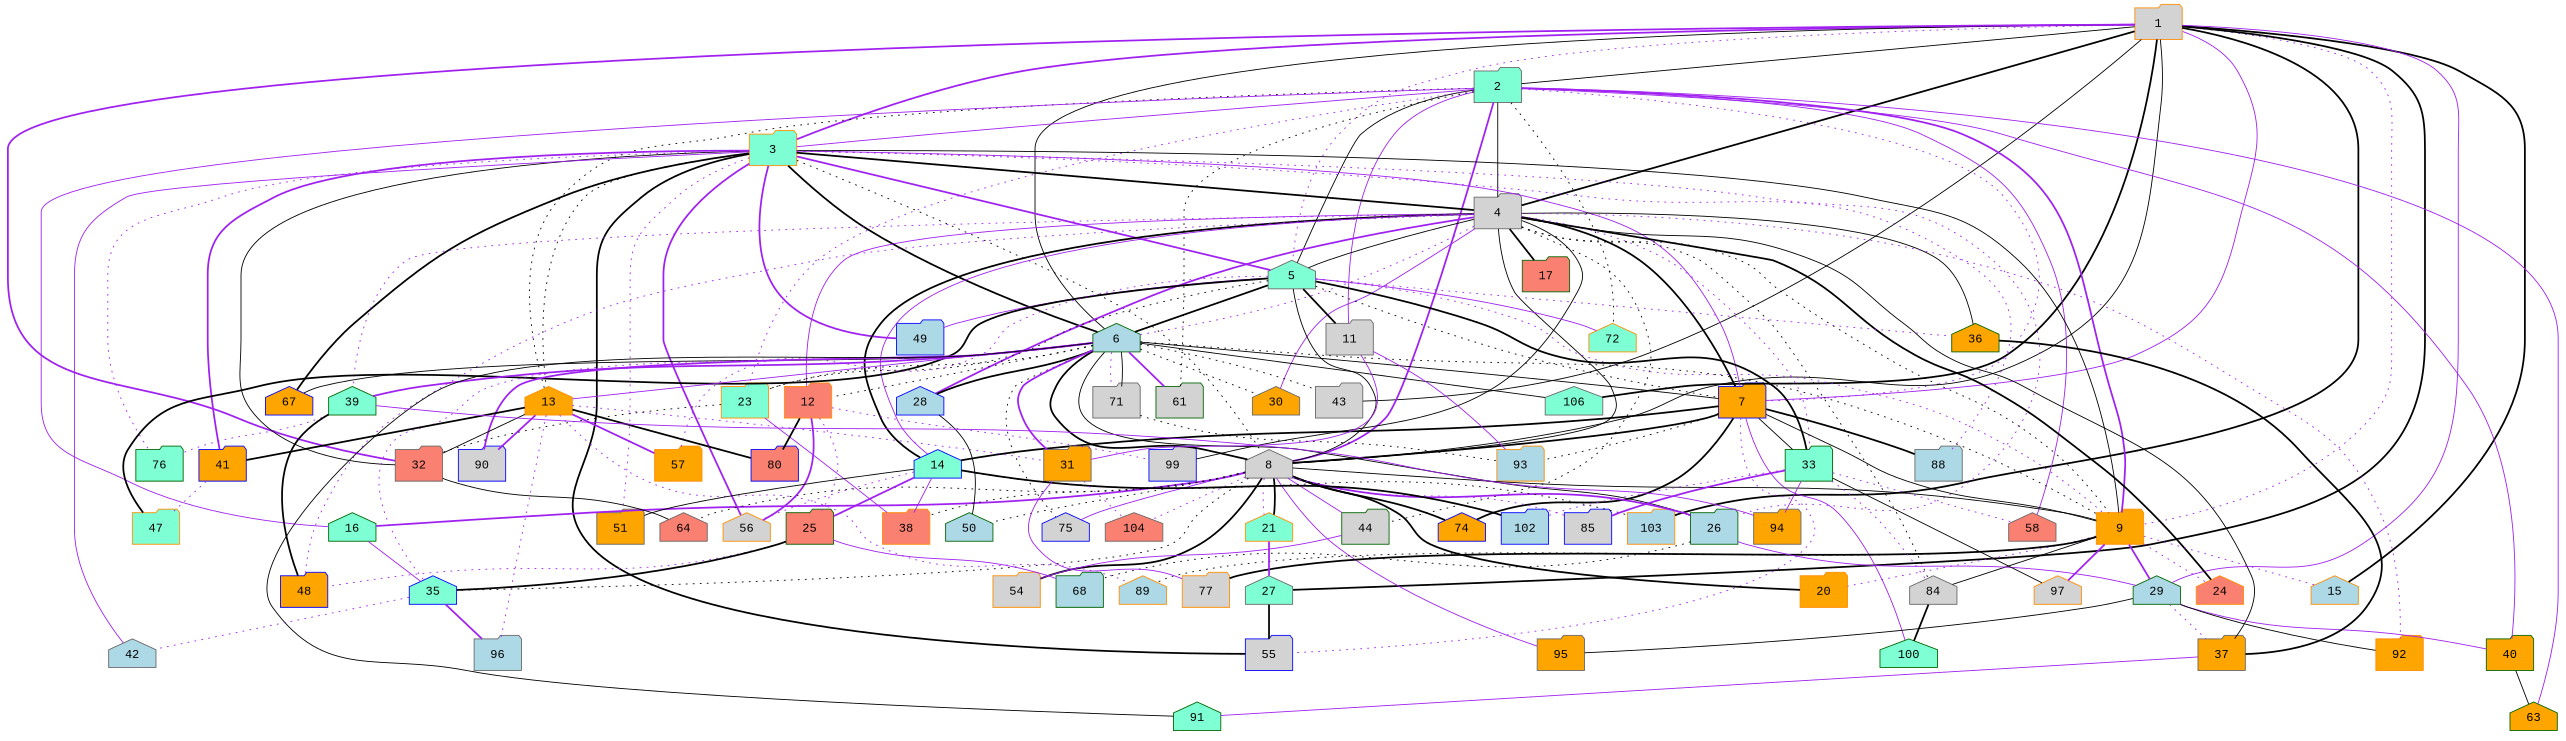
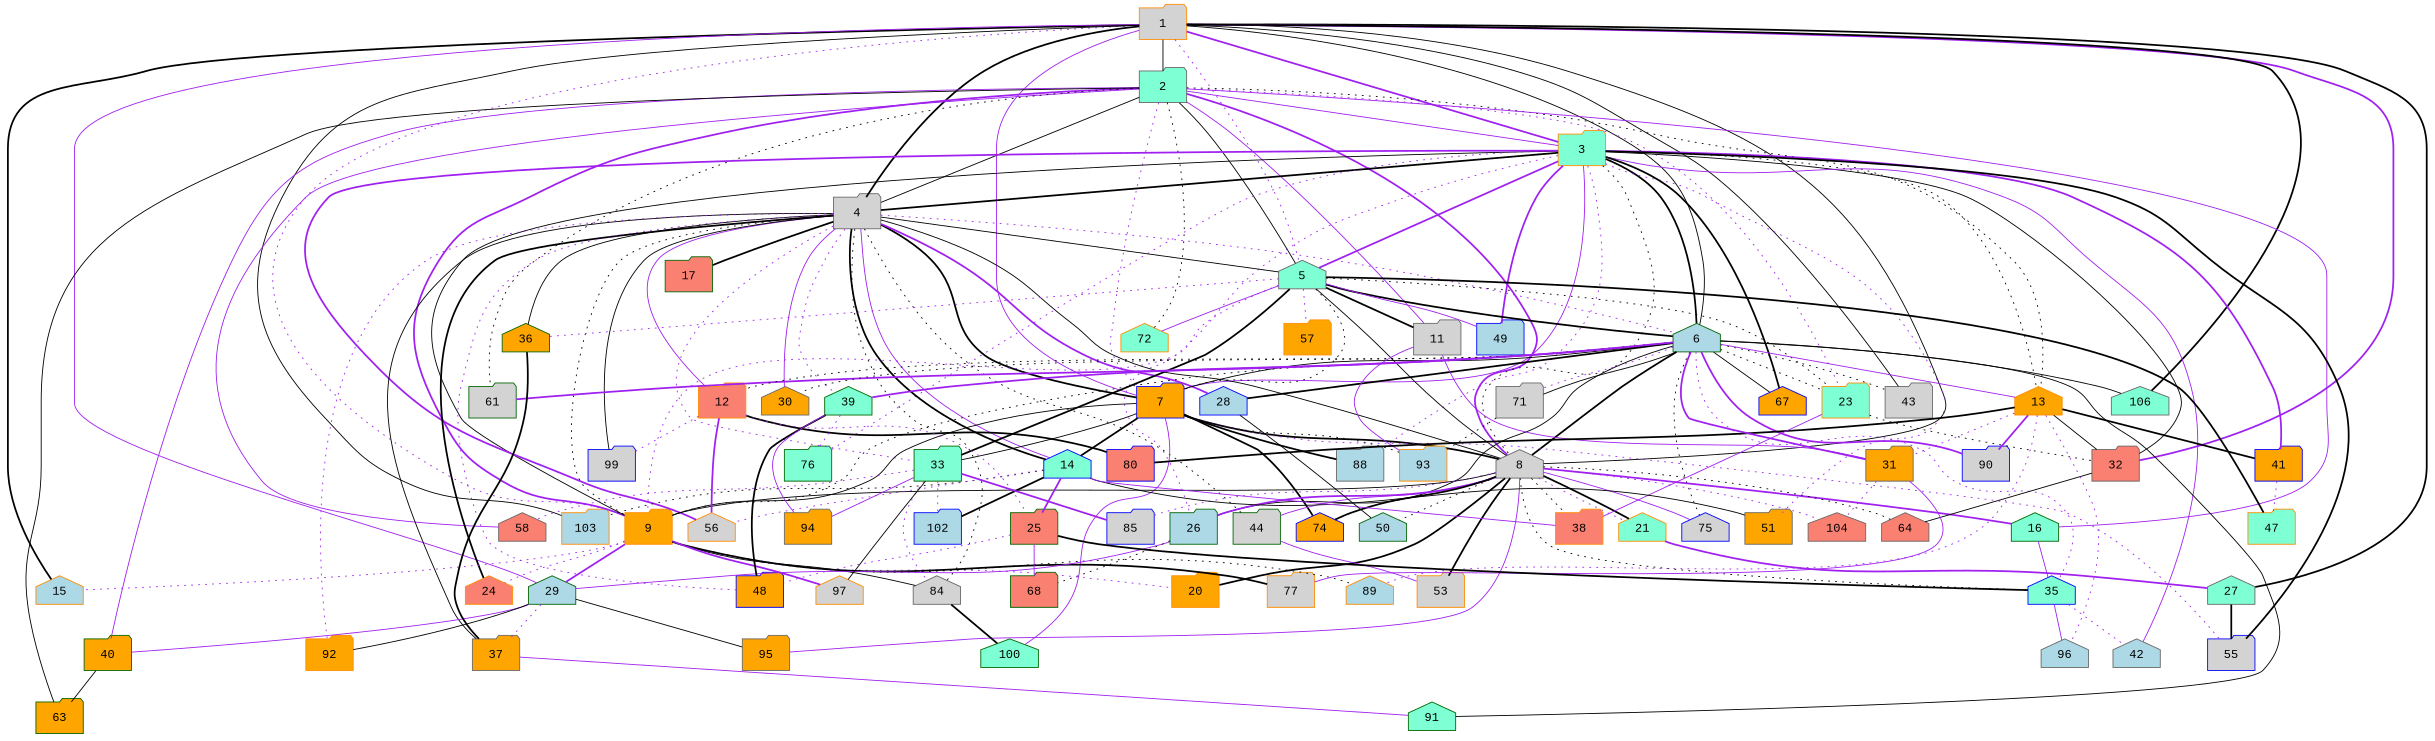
  graph {
    fontname="Liberation Mono"
    node [color=gray40 fillcolor=orange fontname="Liberation Mono" shape=folder style=filled]
    edge [color=purple fontname="Liberation Mono" style=solid]
    1 [color=darkorange fillcolor=lightgrey super="+62"]
    2 [fillcolor=aquamarine super="+69"]
    3 [color=darkorange fillcolor=aquamarine super="+19"]
    4 [fillcolor=lightgrey super="+10"]
    5 [fillcolor=aquamarine shape=house super="+70"]
    6 [color=darkgreen fillcolor=lightblue shape=house super="+22"]
    7 [color=blue]
    8 [fillcolor=lightgrey shape=house super="+82"]
    9 [color=darkorange super="+78"]
    15 [color=darkorange fillcolor=lightblue shape=house]
    27 [fillcolor=aquamarine shape=house]
    29 [color=darkgreen fillcolor=lightblue shape=house super="+52"]
    32 [fillcolor=salmon super="+53"]
    43 [fillcolor=lightgrey]
    103 [color=darkorange fillcolor=lightblue]
    106 [fillcolor=aquamarine shape=house]
    11 [fillcolor=lightgrey]
    13 [color=darkorange shape=house super="+66"]
    16 [color=darkgreen fillcolor=aquamarine shape=house]
    23 [color=darkorange fillcolor=aquamarine super="+34"]
    40 [color=darkgreen]
    58 [fillcolor=salmon shape=house]
    61 [color=darkgreen fillcolor=lightgrey]
-   63 [color=darkgreen shape=house]
+   63 [color=darkgreen]
    72 [color=darkorange fillcolor=aquamarine shape=house]
    26 [color=darkgreen fillcolor=lightblue super="+46"]
    41 [color=blue]
    42 [fillcolor=lightblue shape=house]
    49 [color=blue fillcolor=lightblue]
    51
    55 [color=blue fillcolor=lightgrey super="+87"]
    56 [color=darkorange fillcolor=lightgrey shape=house super="+81"]
    67 [color=blue shape=house]
    76 [color=darkgreen fillcolor=aquamarine]
    88 [fillcolor=lightblue]
    12 [color=darkorange fillcolor=salmon super="+101"]
    14 [color=blue fillcolor=aquamarine shape=house super="+18"]
    17 [color=darkgreen fillcolor=salmon]
    24 [color=darkorange fillcolor=salmon shape=house]
    28 [color=blue fillcolor=lightblue shape=house super="+73"]
    30 [shape=house]
    33 [color=darkgreen fillcolor=aquamarine super="+86"]
    36 [color=darkgreen shape=house super="+65"]
    37
    39 [color=darkgreen fillcolor=aquamarine shape=house]
    44 [color=darkgreen fillcolor=lightgrey]
    48 [color=blue super="+59"]
    84 [fillcolor=lightgrey shape=house]
    92 [color=darkorange]
    99 [color=blue fillcolor=lightgrey]
    47 [color=darkorange fillcolor=aquamarine]
    57 [color=darkorange]
    35 [color=blue fillcolor=aquamarine shape=house super="+79"]
    71 [fillcolor=lightgrey]
    75 [color=blue fillcolor=lightgrey shape=house]
    90 [color=blue fillcolor=lightgrey]
    91 [color=darkgreen fillcolor=aquamarine shape=house]
    74 [color=blue shape=house]
    93 [color=darkorange fillcolor=lightblue super="+98"]
    100 [color=darkgreen fillcolor=aquamarine shape=house]
    20 [color=darkorange]
    21 [color=darkorange fillcolor=aquamarine shape=house]
    38 [color=darkorange fillcolor=salmon super="+107"]
    50 [color=darkgreen fillcolor=lightblue shape=house]
-   54 [color=darkorange fillcolor=lightgrey]
+   54 [color=darkorange fillcolor=lightgrey label=53]
    64 [fillcolor=salmon shape=house]
    85 [color=blue fillcolor=lightgrey]
    95
    104 [fillcolor=salmon shape=house]
    77 [color=darkorange fillcolor=lightgrey super="+105"]
    89 [color=darkorange fillcolor=lightblue shape=house]
    97 [color=darkorange fillcolor=lightgrey shape=house]
    31
    80 [color=blue fillcolor=salmon]
-   96 [fillcolor=lightblue]
-   68 [color=darkgreen fillcolor=lightblue]
+   96 [fillcolor=lightblue shape=house]
+   68 [color=darkgreen fillcolor=salmon]
    25 [color=darkgreen fillcolor=salmon super="+45"]
    102 [color=blue fillcolor=lightblue]
    94
    1 -- 2 [color=black]
    1 -- 3 [style=bold]
    1 -- 4 [color=black style=bold weight=2]
    1 -- 5 [style=dotted]
    1 -- 6 [color=black]
    1 -- 7
    1 -- 8 [color=black]
    1 -- 9 [style=dotted weight=2]
    1 -- 15 [color=black style=bold]
    1 -- 27 [color=black style=bold]
    1 -- 29
    1 -- 32 [style=bold]
    1 -- 43 [color=black]
-   1 -- 103 [color=black style=bold]
+   1 -- 103 [color=black]
    1 -- 106 [color=black style=bold]
    2 -- 3
    2 -- 4 [color=black weight=2]
    2 -- 5 [color=black]
    2 -- 7 [style=dotted]
    2 -- 8 [style=bold]
    2 -- 9 [style=bold]
    2 -- 11
    2 -- 13 [color=black style=dotted]
    2 -- 16
    2 -- 23 [style=dotted]
    2 -- 40
    2 -- 58
    2 -- 61 [color=black style=dotted]
-   2 -- 63
+   2 -- 63 [color=black]
    2 -- 72 [color=black style=dotted]
    3 -- 4 [color=black style=bold weight=2]
    3 -- 5 [style=bold]
    3 -- 6 [color=black style=bold]
    3 -- 7
    3 -- 8 [color=black style=dotted]
    3 -- 9 [color=black]
    3 -- 32 [color=black weight=2]
    3 -- 13 [color=black style=dotted]
    3 -- 26 [style=dotted]
    3 -- 41 [style=bold]
    3 -- 42
    3 -- 49 [style=bold]
    3 -- 51 [style=dotted]
    3 -- 55 [color=black style=bold]
    3 -- 56 [style=bold]
    3 -- 67 [color=black style=bold]
    3 -- 76 [style=dotted]
    3 -- 88 [style=dotted]
    4 -- 5 [color=black weight=2]
    4 -- 6 [style=dotted weight=2]
    4 -- 7 [color=black style=bold weight=2]
    4 -- 8 [color=black weight=2]
    4 -- 9 [color=black style=dotted weight=2]
    4 -- 12 [weight=2]
    4 -- 14 [color=black style=bold]
    4 -- 14
    4 -- 17 [color=black style=bold]
    4 -- 24 [color=black style=bold]
    4 -- 28 [style=bold weight=2]
    4 -- 30
    4 -- 33 [style=dotted]
    4 -- 36 [color=black]
    4 -- 37 [color=black]
    4 -- 39 [style=dotted]
    4 -- 44 [color=black style=dotted]
    4 -- 48 [style=dotted]
    4 -- 84 [color=black style=dotted]
    4 -- 92 [style=dotted]
    4 -- 99 [color=black]
    5 -- 6 [color=black style=bold]
    5 -- 7 [color=black style=dotted]
    5 -- 8 [color=black]
    5 -- 9 [style=dotted weight=2]
    5 -- 11 [color=black style=bold]
    5 -- 23 [color=black style=dotted]
    5 -- 72
    5 -- 49
    5 -- 33 [color=black style=bold]
    5 -- 36 [style=dotted]
    5 -- 47 [color=black style=bold]
    5 -- 57 [style=dotted]
    6 -- 7 [color=black]
    6 -- 8 [color=black style=bold]
    6 -- 9 [color=black style=dotted]
    6 -- 43 [color=black style=dotted]
    6 -- 106 [color=black]
    6 -- 13
    6 -- 23 [color=black style=dotted]
    6 -- 61 [style=bold]
    6 -- 26 [color=black]
    6 -- 67 [color=black]
    6 -- 12 [color=black style=dotted]
    6 -- 28 [color=black style=bold]
    6 -- 30 [color=black style=dotted]
    6 -- 39 [style=bold]
    6 -- 35 [style=dotted]
    6 -- 71 [style=dotted]
    6 -- 71 [color=black]
    6 -- 75 [color=black style=dotted]
    6 -- 90 [style=bold]
    6 -- 91 [color=black]
    7 -- 8 [color=black style=bold weight=2]
    7 -- 9 [color=black]
    7 -- 55 [style=dotted]
    7 -- 88 [color=black style=bold]
    7 -- 14 [color=black style=bold]
    7 -- 33 [color=black]
    7 -- 74 [color=black style=bold]
    7 -- 93 [color=black style=dotted]
    7 -- 100
    8 -- 9 [color=black]
    8 -- 16 [style=bold]
    8 -- 26 [style=bold]
    8 -- 44
    8 -- 35 [color=black style=dotted]
    8 -- 75
    8 -- 74 [color=black style=bold]
    8 -- 20 [color=black style=bold]
    8 -- 21 [style=dotted]
    8 -- 21 [color=black style=bold]
    8 -- 38 [color=black style=dotted]
    8 -- 50 [color=black style=dotted]
    8 -- 54 [color=black style=bold]
    8 -- 64 [color=black style=dotted]
    8 -- 85 [style=dotted]
    8 -- 95
    8 -- 104 [style=dotted]
    9 -- 15 [style=dotted]
    9 -- 29 [style=bold]
    9 -- 24 [style=dotted]
    9 -- 84 [color=black]
    9 -- 20 [style=dotted]
    9 -- 77 [color=black style=bold]
    9 -- 89 [color=black style=dotted]
    9 -- 97 [style=bold]
    27 -- 55 [color=black style=bold]
    29 -- 40
    29 -- 37 [style=dotted]
    29 -- 92 [color=black]
    29 -- 95 [color=black]
    32 -- 64 [color=black]
    11 -- 93
    11 -- 31
    13 -- 32 [color=black]
    13 -- 41 [color=black style=bold]
-   13 -- 57 [style=bold]
    13 -- 90 [style=bold]
    13 -- 89 [style=dotted]
    13 -- 31 [style=dotted]
    13 -- 80 [color=black style=bold]
    13 -- 96 [style=dotted]
    16 -- 35
    23 -- 32 [color=black style=dotted]
    23 -- 38
    40 -- 63 [color=black]
    26 -- 29
    26 -- 68 [color=black style=dotted]
    41 -- 47 [style=dotted]
    12 -- 56 [style=bold]
    12 -- 99 [style=dotted]
    12 -- 80 [color=black style=bold]
    12 -- 25 [style=dotted]
    14 -- 103 [color=black style=dotted]
    14 -- 51 [color=black]
    14 -- 56 [style=dotted]
    14 -- 38
    14 -- 25 [style=bold]
    14 -- 102 [color=black style=bold]
    28 -- 50 [color=black]
    33 -- 58 [style=dotted]
    33 -- 84 [style=dotted]
    33 -- 85 [style=bold]
    33 -- 97 [color=black]
    33 -- 102 [style=dotted]
    33 -- 94
    36 -- 37 [color=black style=bold]
    37 -- 91
    39 -- 76 [style=dotted]
    39 -- 48 [color=black style=bold]
    39 -- 94
    44 -- 54
    84 -- 100 [color=black style=bold]
    35 -- 42 [style=dotted]
-   35 -- 96 [style=bold]
+   35 -- 96
    71 -- 93 [color=black style=dotted]
    21 -- 27 [style=bold]
    31 -- 6 [style=bold]
    31 -- 104 [style=dotted]
    31 -- 77
    25 -- 48 [style=dotted]
    25 -- 35 [color=black style=bold]
    25 -- 68
  }
